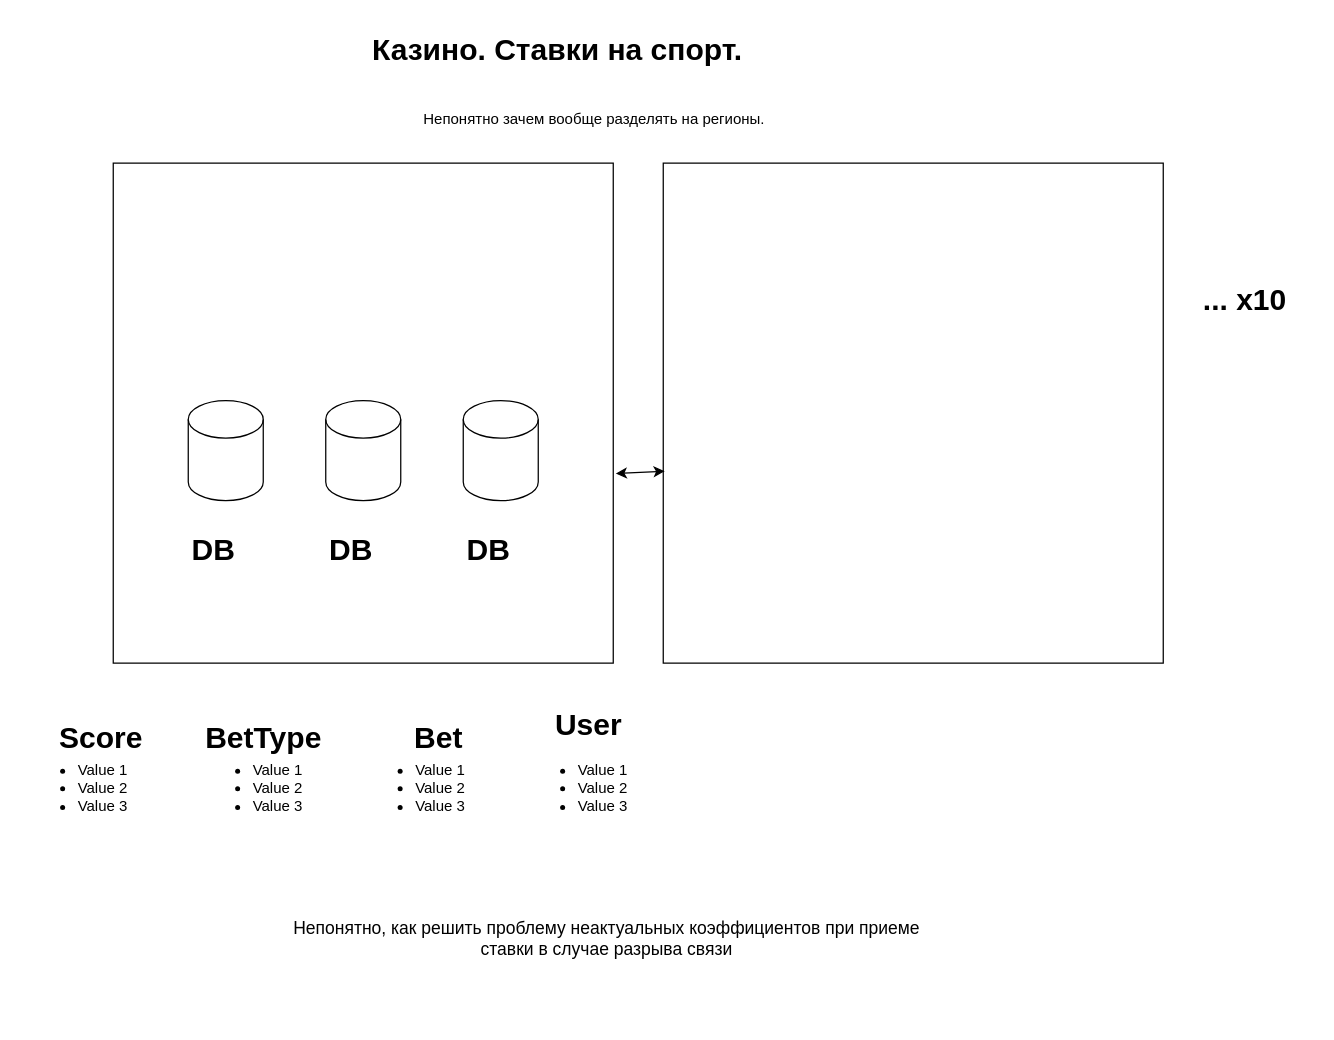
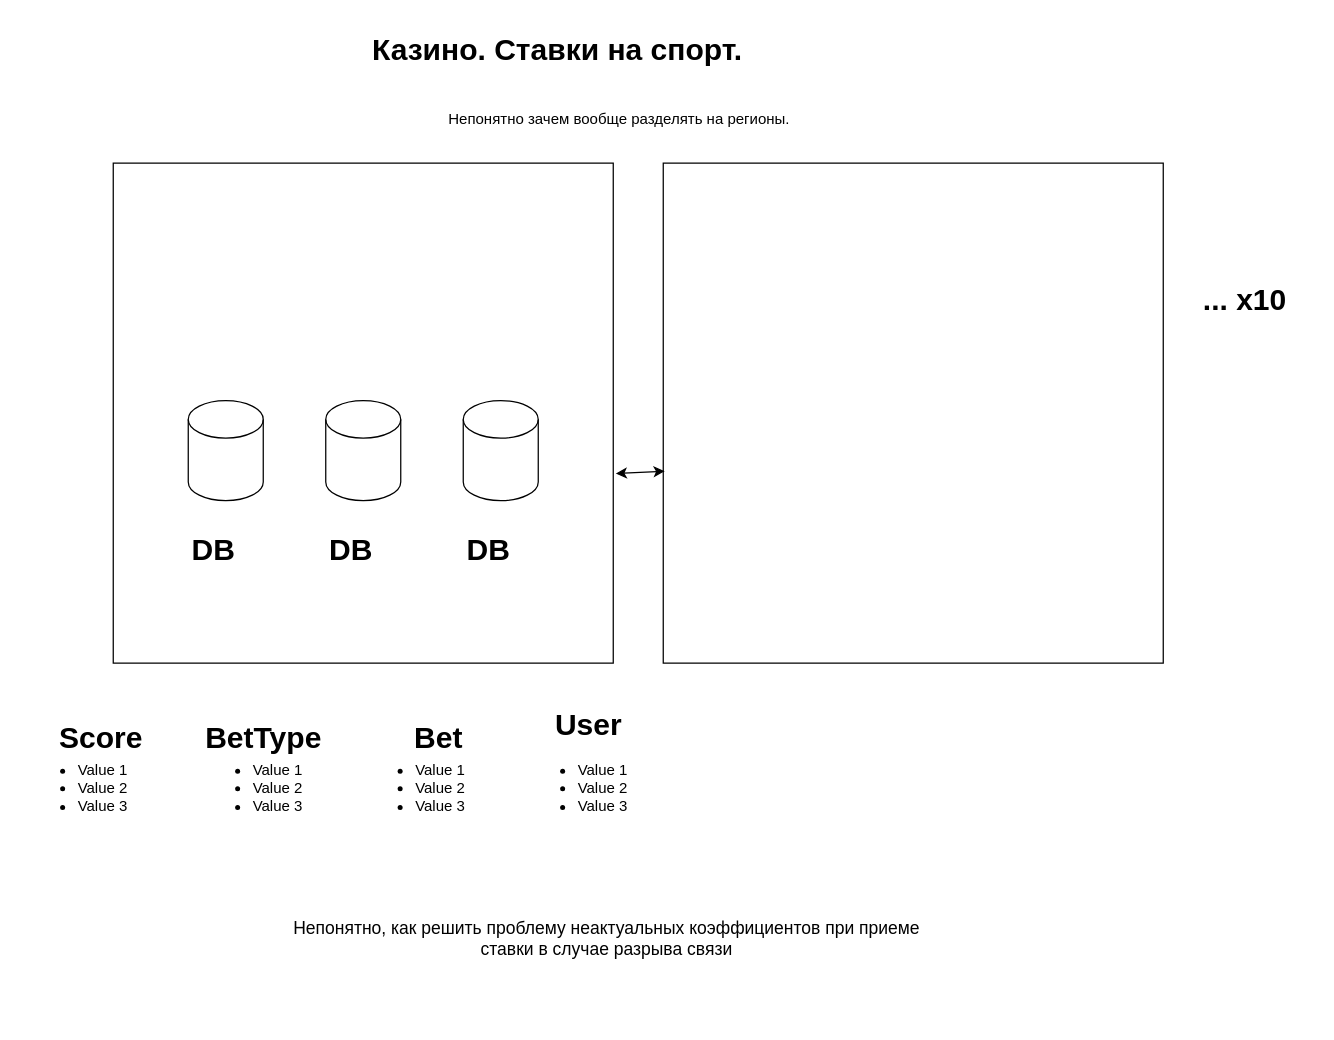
  <mxCell id="0" />
  <mxCell id="1" parent="0" />
  <mxCell id="2" value="" style="whiteSpace=wrap;html=1;aspect=fixed;" vertex="1" parent="1"><mxGeometry x="90" y="130" width="400" height="400" as="geometry" /></mxCell>
  <mxCell id="3" value="&lt;ul&gt;&lt;li&gt;Value 1&lt;/li&gt;&lt;li&gt;Value 2&lt;/li&gt;&lt;li&gt;Value 3&lt;/li&gt;&lt;/ul&gt;" style="text;strokeColor=none;fillColor=none;html=1;whiteSpace=wrap;verticalAlign=middle;overflow=hidden;" vertex="1" parent="1"><mxGeometry x="20" y="590" width="100" height="80" as="geometry" /></mxCell>
  <mxCell id="4" value="Score" style="text;strokeColor=none;fillColor=none;html=1;fontSize=24;fontStyle=1;verticalAlign=middle;align=center;" vertex="1" parent="1"><mxGeometry x="30" y="570" width="100" height="40" as="geometry" /></mxCell>
  <mxCell id="5" value="&lt;ul&gt;&lt;li&gt;Value 1&lt;/li&gt;&lt;li&gt;Value 2&lt;/li&gt;&lt;li&gt;Value 3&lt;/li&gt;&lt;/ul&gt;" style="text;strokeColor=none;fillColor=none;html=1;whiteSpace=wrap;verticalAlign=middle;overflow=hidden;" vertex="1" parent="1"><mxGeometry x="160" y="590" width="100" height="80" as="geometry" /></mxCell>
  <mxCell id="6" value="BetType" style="text;strokeColor=none;fillColor=none;html=1;fontSize=24;fontStyle=1;verticalAlign=middle;align=center;" vertex="1" parent="1"><mxGeometry x="160" y="570" width="100" height="40" as="geometry" /></mxCell>
  <mxCell id="7" value="&lt;ul&gt;&lt;li&gt;Value 1&lt;/li&gt;&lt;li&gt;Value 2&lt;/li&gt;&lt;li&gt;Value 3&lt;/li&gt;&lt;/ul&gt;" style="text;strokeColor=none;fillColor=none;html=1;whiteSpace=wrap;verticalAlign=middle;overflow=hidden;" vertex="1" parent="1"><mxGeometry x="290" y="590" width="100" height="80" as="geometry" /></mxCell>
  <mxCell id="8" value="Bet" style="text;strokeColor=none;fillColor=none;html=1;fontSize=24;fontStyle=1;verticalAlign=middle;align=center;" vertex="1" parent="1"><mxGeometry x="300" y="570" width="100" height="40" as="geometry" /></mxCell>
  <mxCell id="9" value="Казино. Ставки на спорт." style="text;strokeColor=none;fillColor=none;html=1;fontSize=24;fontStyle=1;verticalAlign=middle;align=center;" vertex="1" parent="1"><mxGeometry x="395" y="20" width="100" height="40" as="geometry" /></mxCell>
  <mxCell id="10" value="User" style="text;strokeColor=none;fillColor=none;html=1;fontSize=24;fontStyle=1;verticalAlign=middle;align=center;" vertex="1" parent="1"><mxGeometry x="420" y="560" width="100" height="40" as="geometry" /></mxCell>
  <mxCell id="11" value="&lt;ul&gt;&lt;li&gt;Value 1&lt;/li&gt;&lt;li&gt;Value 2&lt;/li&gt;&lt;li&gt;Value 3&lt;/li&gt;&lt;/ul&gt;" style="text;strokeColor=none;fillColor=none;html=1;whiteSpace=wrap;verticalAlign=middle;overflow=hidden;" vertex="1" parent="1"><mxGeometry x="420" y="590" width="100" height="80" as="geometry" /></mxCell>
  <mxCell id="12" value="" style="whiteSpace=wrap;html=1;aspect=fixed;" vertex="1" parent="1"><mxGeometry x="530" y="130" width="400" height="400" as="geometry" /></mxCell>
  <mxCell id="13" value="... x10" style="text;strokeColor=none;fillColor=none;html=1;fontSize=24;fontStyle=1;verticalAlign=middle;align=center;" vertex="1" parent="1"><mxGeometry x="945" y="220" width="100" height="40" as="geometry" /></mxCell>
  <mxCell id="14" value="&lt;font style=&quot;font-size: 14px;&quot;&gt;Непонятно, как решить проблему неактуальных коэффициентов при приеме ставки в случае разрыва связи&lt;/font&gt;" style="text;html=1;strokeColor=none;fillColor=none;align=center;verticalAlign=middle;whiteSpace=wrap;rounded=0;" vertex="1" parent="1"><mxGeometry x="230" y="690" width="510" height="120" as="geometry" /></mxCell>
  <mxCell id="15" value="" style="shape=cylinder3;whiteSpace=wrap;html=1;boundedLbl=1;backgroundOutline=1;size=15;" vertex="1" parent="1"><mxGeometry x="150" y="320" width="60" height="80" as="geometry" /></mxCell>
  <mxCell id="16" value="" style="shape=cylinder3;whiteSpace=wrap;html=1;boundedLbl=1;backgroundOutline=1;size=15;" vertex="1" parent="1"><mxGeometry x="370" y="320" width="60" height="80" as="geometry" /></mxCell>
  <mxCell id="17" value="" style="shape=cylinder3;whiteSpace=wrap;html=1;boundedLbl=1;backgroundOutline=1;size=15;" vertex="1" parent="1"><mxGeometry x="260" y="320" width="60" height="80" as="geometry" /></mxCell>
  <mxCell id="18" value="DB" style="text;strokeColor=none;fillColor=none;html=1;fontSize=24;fontStyle=1;verticalAlign=middle;align=center;" vertex="1" parent="1"><mxGeometry x="120" y="420" width="100" height="40" as="geometry" /></mxCell>
  <mxCell id="19" value="DB" style="text;strokeColor=none;fillColor=none;html=1;fontSize=24;fontStyle=1;verticalAlign=middle;align=center;" vertex="1" parent="1"><mxGeometry x="340" y="420" width="100" height="40" as="geometry" /></mxCell>
  <mxCell id="20" value="DB" style="text;strokeColor=none;fillColor=none;html=1;fontSize=24;fontStyle=1;verticalAlign=middle;align=center;" vertex="1" parent="1"><mxGeometry x="230" y="420" width="100" height="40" as="geometry" /></mxCell>
  <mxCell id="21" value="" style="endArrow=classic;startArrow=classic;html=1;rounded=0;exitX=1.005;exitY=0.621;exitDx=0;exitDy=0;exitPerimeter=0;entryX=0.003;entryY=0.616;entryDx=0;entryDy=0;entryPerimeter=0;" edge="1" parent="1" source="2" target="12"><mxGeometry width="50" height="50" relative="1" as="geometry"><mxPoint x="490" y="430" as="sourcePoint" /><mxPoint x="540" y="380" as="targetPoint" /></mxGeometry></mxCell>
- <mxCell id="22" value="Непонятно зачем вообще разделять на регионы." style="text;html=1;strokeColor=none;fillColor=none;align=center;verticalAlign=middle;whiteSpace=wrap;rounded=0;" vertex="1" parent="1"><mxGeometry x="140" y="80" width="670" height="30" as="geometry" /></mxCell>
+ <mxCell id="22" value="Непонятно зачем вообще разделять на регионы." style="text;html=1;strokeColor=none;fillColor=none;align=center;verticalAlign=middle;whiteSpace=wrap;rounded=0;" vertex="1" parent="1"><mxGeometry x="160" y="80" width="670" height="30" as="geometry" /></mxCell>
